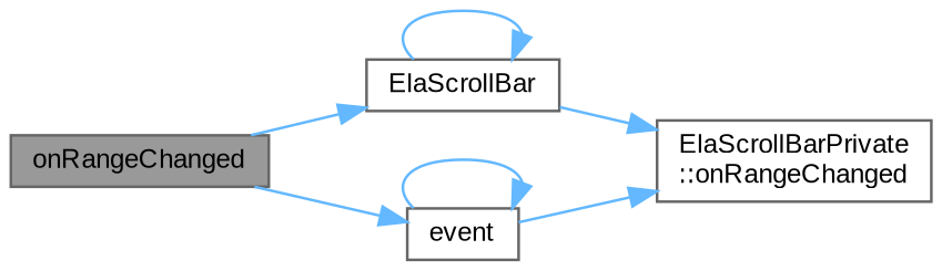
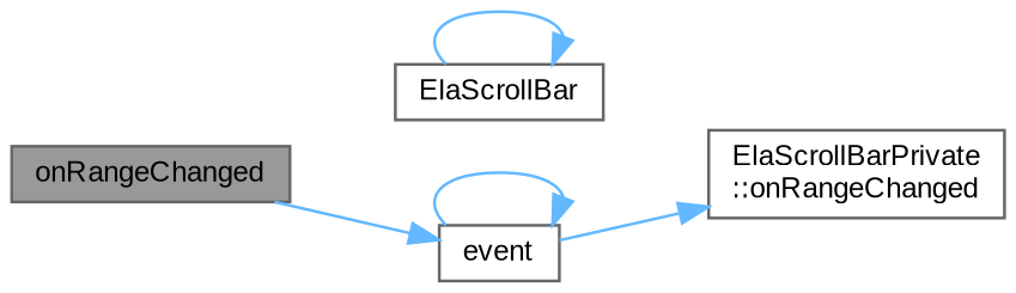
  digraph {
    fontname="Liberation Sans"
    rankdir=LR
    node [color=grey40 fillcolor=white fontname="Liberation Sans" fontsize=10 shape=box style=filled]
    edge [color=steelblue1 fontname="Liberation Sans" fontsize=10 labelfontname=Helvetica labelfontsize=10 style=solid]
    n1 [color=gray40 fillcolor=grey60 fontcolor=black height=0.2 label=onRangeChanged width=0.4]
    n2 [height=0.2 label=ElaScrollBar width=0.4]
    n3 [height=0.2 label=event width=0.4]
    n4 [height=0.2 label="ElaScrollBarPrivate\l::onRangeChanged" width=0.4]
-   n1 -> n2
    n1 -> n3
    n2 -> n2
-   n2 -> n4
    n3 -> n3
    n3 -> n4
  }
